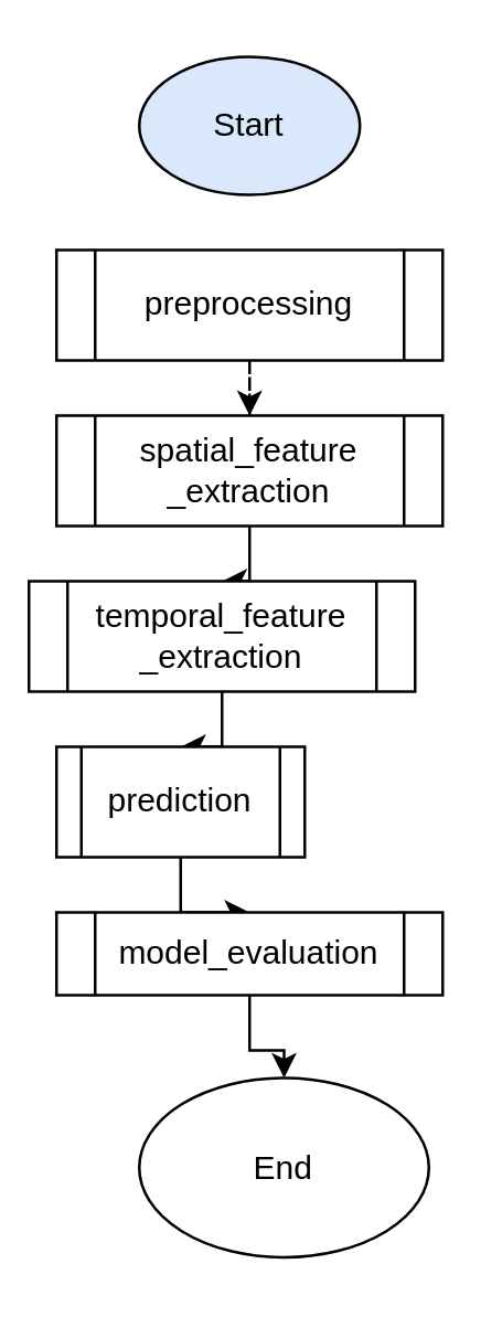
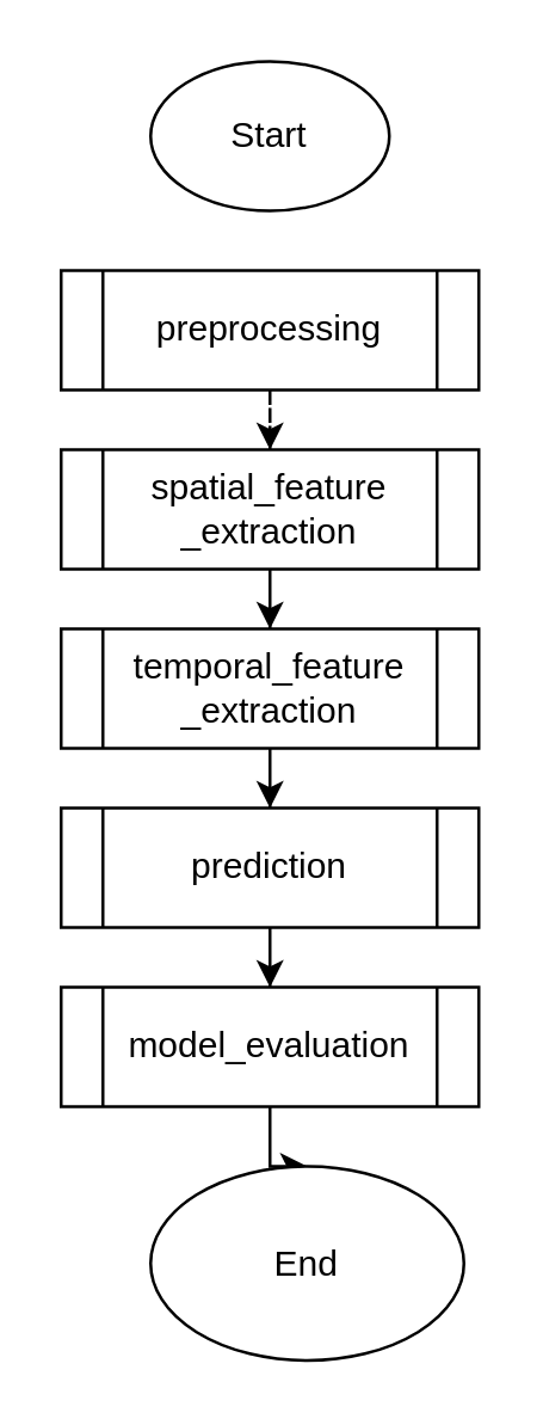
  <mxCell id="0" />
  <mxCell id="1" parent="0" />
  <mxCell id="2" value="" style="edgeStyle=orthogonalEdgeStyle;rounded=0;orthogonalLoop=1;jettySize=auto;html=1;dashed=1;" parent="1" source="3" target="6" edge="1"><mxGeometry relative="1" as="geometry" /></mxCell>
  <mxCell id="3" value="preprocessing" style="shape=process;whiteSpace=wrap;html=1;backgroundOutline=1;" parent="1" vertex="1"><mxGeometry x="20" y="90" width="140" height="40" as="geometry" /></mxCell>
- <mxCell id="4" value="Start" style="ellipse;whiteSpace=wrap;html=1;fillColor=#dae8fc;" parent="1" vertex="1"><mxGeometry x="50" y="20" width="80" height="50" as="geometry" /></mxCell>
+ <mxCell id="4" value="Start" style="ellipse;whiteSpace=wrap;html=1;" parent="1" vertex="1"><mxGeometry x="50" y="20" width="80" height="50" as="geometry" /></mxCell>
  <mxCell id="5" value="" style="edgeStyle=orthogonalEdgeStyle;rounded=0;orthogonalLoop=1;jettySize=auto;html=1;" parent="1" source="6" target="8" edge="1"><mxGeometry relative="1" as="geometry" /></mxCell>
  <mxCell id="6" value="spatial_feature&lt;div&gt;_extraction&lt;/div&gt;" style="shape=process;whiteSpace=wrap;html=1;backgroundOutline=1;" parent="1" vertex="1"><mxGeometry x="20" y="150" width="140" height="40" as="geometry" /></mxCell>
  <mxCell id="7" value="" style="edgeStyle=orthogonalEdgeStyle;rounded=0;orthogonalLoop=1;jettySize=auto;html=1;" parent="1" source="8" target="10" edge="1"><mxGeometry relative="1" as="geometry" /></mxCell>
- <mxCell id="8" value="temporal_feature _extraction" style="shape=process;whiteSpace=wrap;html=1;backgroundOutline=1;" parent="1" vertex="1"><mxGeometry x="10" y="210" width="140" height="40" as="geometry" /></mxCell>
+ <mxCell id="8" value="temporal_feature _extraction" style="shape=process;whiteSpace=wrap;html=1;backgroundOutline=1;" parent="1" vertex="1"><mxGeometry x="20" y="210" width="140" height="40" as="geometry" /></mxCell>
  <mxCell id="9" value="" style="edgeStyle=orthogonalEdgeStyle;rounded=0;orthogonalLoop=1;jettySize=auto;html=1;" parent="1" source="10" target="12" edge="1"><mxGeometry relative="1" as="geometry" /></mxCell>
- <mxCell id="10" value="prediction" style="shape=process;whiteSpace=wrap;html=1;backgroundOutline=1;" parent="1" vertex="1"><mxGeometry x="20" y="270" width="90" height="40" as="geometry" /></mxCell>
+ <mxCell id="10" value="prediction" style="shape=process;whiteSpace=wrap;html=1;backgroundOutline=1;" parent="1" vertex="1"><mxGeometry x="20" y="270" width="140" height="40" as="geometry" /></mxCell>
  <mxCell id="11" value="" style="edgeStyle=orthogonalEdgeStyle;rounded=0;orthogonalLoop=1;jettySize=auto;html=1;" parent="1" source="12" target="13" edge="1"><mxGeometry relative="1" as="geometry" /></mxCell>
- <mxCell id="12" value="model_evaluation" style="shape=process;whiteSpace=wrap;html=1;backgroundOutline=1;" parent="1" vertex="1"><mxGeometry x="20" y="330" width="140" height="30" as="geometry" /></mxCell>
+ <mxCell id="12" value="model_evaluation" style="shape=process;whiteSpace=wrap;html=1;backgroundOutline=1;" parent="1" vertex="1"><mxGeometry x="20" y="330" width="140" height="40" as="geometry" /></mxCell>
  <mxCell id="13" value="End" style="ellipse;whiteSpace=wrap;html=1;" parent="1" vertex="1"><mxGeometry x="50" y="390" width="105" height="65" as="geometry" /></mxCell>
